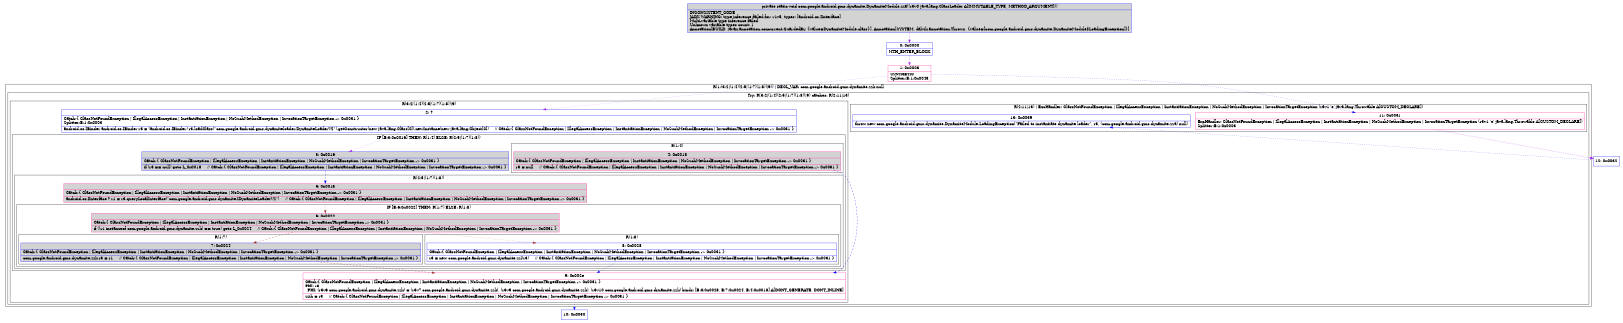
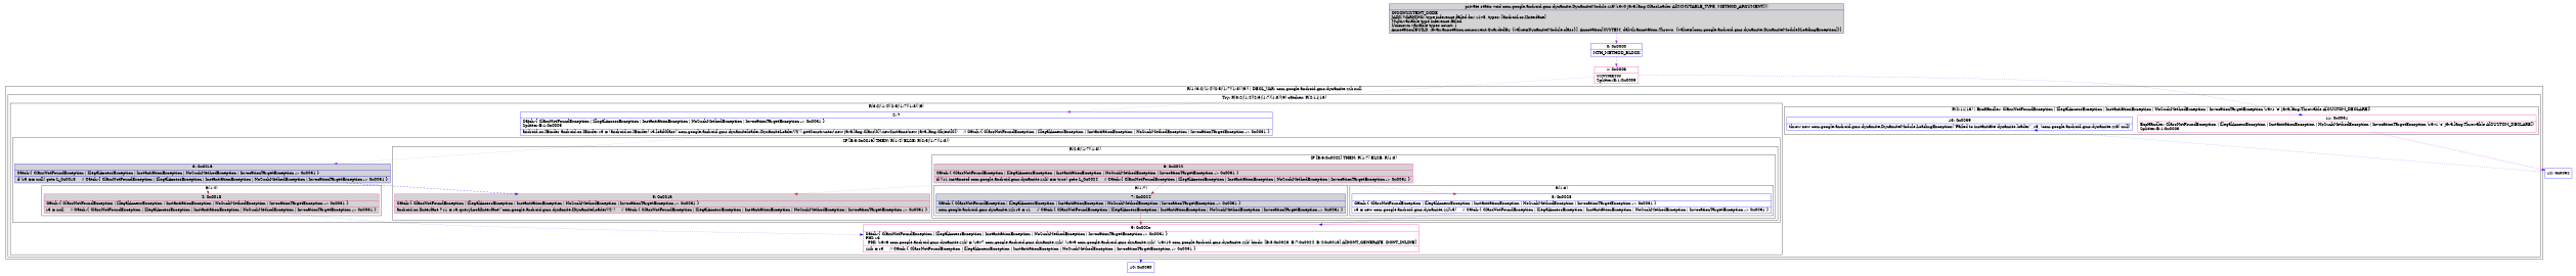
  digraph {
    node [color=blue fillcolor=white shape=record style=filled]
    edge [color=blue style=dotted]
    n1 [color=deeppink fillcolor=lightgrey label="{4\:\ 0x0018|Catch:\{ ClassNotFoundException \| IllegalAccessException \| InstantiationException \| NoSuchMethodException \| InvocationTargetException \-\> 0x0031 \}\l|r3 = null     \/\/ Catch:\{ ClassNotFoundException \| IllegalAccessException \| InstantiationException \| NoSuchMethodException \| InvocationTargetException \-\> 0x0031 \}\l}"]
    n2 [fillcolor=lightgrey label="{7\:\ 0x0024|Catch:\{ ClassNotFoundException \| IllegalAccessException \| InstantiationException \| NoSuchMethodException \| InvocationTargetException \-\> 0x0031 \}\l|com.google.android.gms.dynamite.zzk r3 = r1     \/\/ Catch:\{ ClassNotFoundException \| IllegalAccessException \| InstantiationException \| NoSuchMethodException \| InvocationTargetException \-\> 0x0031 \}\l}"]
    n3 [label="{8\:\ 0x0028|Catch:\{ ClassNotFoundException \| IllegalAccessException \| InstantiationException \| NoSuchMethodException \| InvocationTargetException \-\> 0x0031 \}\l|r3 = new com.google.android.gms.dynamite.zzl(r3)     \/\/ Catch:\{ ClassNotFoundException \| IllegalAccessException \| InstantiationException \| NoSuchMethodException \| InvocationTargetException \-\> 0x0031 \}\l}"]
    n4 [color=deeppink fillcolor=lightgrey label="{6\:\ 0x0022|Catch:\{ ClassNotFoundException \| IllegalAccessException \| InstantiationException \| NoSuchMethodException \| InvocationTargetException \-\> 0x0031 \}\l|if ((r1 instanceof com.google.android.gms.dynamite.zzk) == true) goto L_0x0024     \/\/ Catch:\{ ClassNotFoundException \| IllegalAccessException \| InstantiationException \| NoSuchMethodException \| InvocationTargetException \-\> 0x0031 \}\l}"]
    n5 [color=deeppink fillcolor=lightgrey label="{5\:\ 0x001a|Catch:\{ ClassNotFoundException \| IllegalAccessException \| InstantiationException \| NoSuchMethodException \| InvocationTargetException \-\> 0x0031 \}\l|android.os.IInterface ? r1 = r3.queryLocalInterface(\"com.google.android.gms.dynamite.IDynamiteLoaderV2\")     \/\/ Catch:\{ ClassNotFoundException \| IllegalAccessException \| InstantiationException \| NoSuchMethodException \| InvocationTargetException \-\> 0x0031 \}\l}"]
    n6 [fillcolor=lightgrey label="{3\:\ 0x0016|Catch:\{ ClassNotFoundException \| IllegalAccessException \| InstantiationException \| NoSuchMethodException \| InvocationTargetException \-\> 0x0031 \}\l|if (r3 == null) goto L_0x0018     \/\/ Catch:\{ ClassNotFoundException \| IllegalAccessException \| InstantiationException \| NoSuchMethodException \| InvocationTargetException \-\> 0x0031 \}\l}"]
    n7 [label="{2\:\ ?|Catch:\{ ClassNotFoundException \| IllegalAccessException \| InstantiationException \| NoSuchMethodException \| InvocationTargetException \-\> 0x0031 \}\lSplitter:B:1:0x0003\l|android.os.IBinder android.os.IBinder r3 = (android.os.IBinder) r3.loadClass(\"com.google.android.gms.dynamiteloader.DynamiteLoaderV2\").getConstructor(new java.lang.Class[0]).newInstance(new java.lang.Object[0])     \/\/ Catch:\{ ClassNotFoundException \| IllegalAccessException \| InstantiationException \| NoSuchMethodException \| InvocationTargetException \-\> 0x0031 \}\l}"]
    n8 [color=deeppink label="{9\:\ 0x002e|Catch:\{ ClassNotFoundException \| IllegalAccessException \| InstantiationException \| NoSuchMethodException \| InvocationTargetException \-\> 0x0031 \}\lPHI: r3 \l  PHI: (r3v6 com.google.android.gms.dynamite.zzk) = (r3v7 com.google.android.gms.dynamite.zzk), (r3v9 com.google.android.gms.dynamite.zzk), (r3v10 com.google.android.gms.dynamite.zzk) binds: [B:8:0x0028, B:7:0x0024, B:4:0x0018] A[DONT_GENERATE, DONT_INLINE]\l|zzih = r3     \/\/ Catch:\{ ClassNotFoundException \| IllegalAccessException \| InstantiationException \| NoSuchMethodException \| InvocationTargetException \-\> 0x0031 \}\l}"]
    n9 [color=deeppink label="{11\:\ 0x0031|ExcHandler: ClassNotFoundException \| IllegalAccessException \| InstantiationException \| NoSuchMethodException \| InvocationTargetException (r3v1 'e' java.lang.Throwable A[CUSTOM_DECLARE])\lSplitter:B:1:0x0003\l}"]
    n10 [label="{13\:\ 0x0039|throw new com.google.android.gms.dynamite.DynamiteModule.LoadingException(\"Failed to instantiate dynamite loader\", r3, (com.google.android.gms.dynamite.zza) null)\l}"]
    n11 [label="{10\:\ 0x0030}"]
    n12 [label="{12\:\ 0x0032}"]
-   n13 [label="{0\:\ 0x0000|MTH_ENTER_BLOCK\l}"]
-   n14 [color=deeppink label="{1\:\ 0x0003|SYNTHETIC\lSplitter:B:1:0x0043\l}"]
+   n13 [label="{0\:\ 0x0000|MTH_METHOD_BLOCK\l}"]
+   n14 [color=deeppink label="{1\:\ 0x0003|SYNTHETIC\lSplitter:B:1:0x0003\l}"]
    n15 [fillcolor=lightgrey label="{private static void com.google.android.gms.dynamite.DynamiteModule.zza((r3v0 java.lang.ClassLoader A[IMMUTABLE_TYPE, METHOD_ARGUMENT]))  | INCONSISTENT_CODE\lJADX WARNING: type inference failed for: r1v5, types: [android.os.IInterface]\lMulti\-variable type inference failed\lUnknown variable types count: 1\lAnnotation[BUILD, javax.annotation.concurrent.GuardedBy, \{value=DynamiteModule.class\}], Annotation[SYSTEM, dalvik.annotation.Throws, \{value=[com.google.android.gms.dynamite.DynamiteModule$LoadingException]\}]\l}"]
    subgraph cluster_1 {
      label="R(1:(3:2|(1:4)(2:5|(1:7)(1:8))|9)) | DECL_VAR: com.google.android.gms.dynamite.zzk null\l"
      subgraph cluster_2 {
        label="Try: R(3:2|(1:4)(2:5|(1:7)(1:8))|9) catches: R(2:11|13)"
        subgraph cluster_3 {
          label="R(3:2|(1:4)(2:5|(1:7)(1:8))|9)"
          n7
          n8
          subgraph cluster_4 {
            label="IF [B:3:0x0016] THEN: R(1:4) ELSE: R(2:5|(1:7)(1:8))"
            n6
            subgraph cluster_5 {
              label="R(1:4)"
              n1
            }
            subgraph cluster_6 {
              label="R(2:5|(1:7)(1:8))"
              n5
              subgraph cluster_7 {
                label="IF [B:6:0x0022] THEN: R(1:7) ELSE: R(1:8)"
                n4
                subgraph cluster_8 {
                  label="R(1:7)"
                  n2
                }
                subgraph cluster_9 {
                  label="R(1:8)"
                  n3
                }
              }
            }
          }
        }
        subgraph cluster_10 {
          label="R(2:11|13) | ExcHandler: ClassNotFoundException \| IllegalAccessException \| InstantiationException \| NoSuchMethodException \| InvocationTargetException (r3v1 'e' java.lang.Throwable A[CUSTOM_DECLARE])\l"
          n9
          n10
        }
      }
    }
    subgraph cluster_11 {
      label="R(2:11|13) | ExcHandler: ClassNotFoundException \| IllegalAccessException \| InstantiationException \| NoSuchMethodException \| InvocationTargetException (r3v1 'e' java.lang.Throwable A[CUSTOM_DECLARE])\l"
    }
-   n1 -> n8 [style=dashed]
+   n1 -> n8
    n2 -> n8 [color=brown style=dashed]
    n3 -> n8
    n4 -> n2 [color=brown style=dashed]
    n4 -> n3 [color=brown]
-   n5 -> n4 [color=brown]
+   n4 -> n5 [color=brown]
+   n6 -> n1 [color=brown style=dashed]
    n6 -> n5 [style=dashed]
    n7 -> n6 [color=purple]
    n8 -> n11
    n9 -> n12 [color=purple]
    n9 -> n12 [color=purple]
    n12 -> n10
    n13 -> n14 [color=purple style=dashed]
    n14 -> n7 [color=purple]
    n14 -> n9
    n15 -> n13 [color=purple style=dashed]
  }
